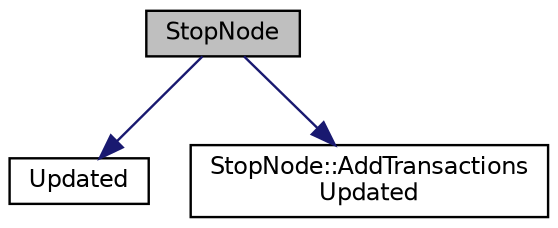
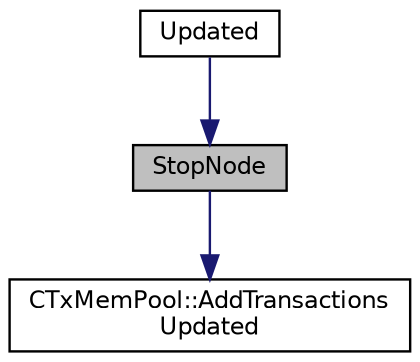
  digraph {
    rankdir=TB
    node [color=black fillcolor=white fontname=Helvetica fontsize=10 shape=record style=filled]
    edge [color=midnightblue fontname=Helvetica fontsize=10 labelfontname=Helvetica labelfontsize=10 style=solid]
    n1 [fillcolor=grey75 fontcolor=black height=0.2 label=StopNode width=0.4]
    n2 [height=0.2 label=Updated width=0.4]
-   n3 [height=0.2 label="StopNode::AddTransactions\lUpdated" width=0.4]
-   n1 -> n2
+   n3 [height=0.2 label="CTxMemPool::AddTransactions\lUpdated" width=0.4]
+   n2 -> n1
    n1 -> n3
  }
